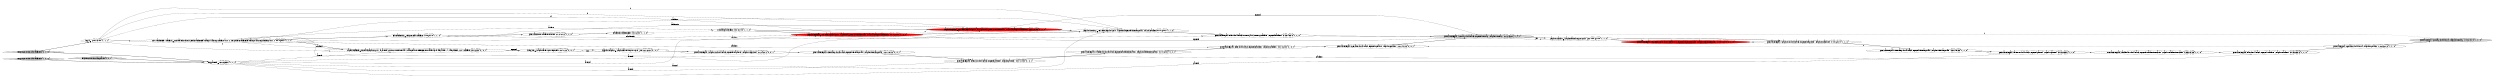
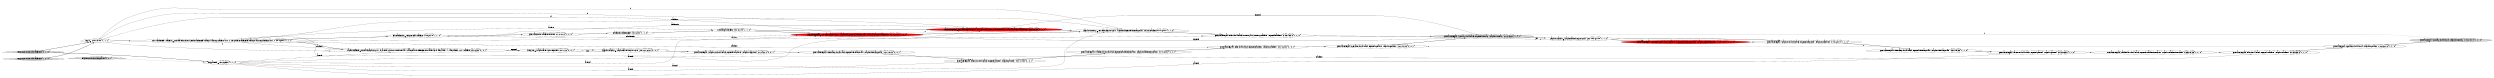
  digraph {
    rankdir=LR
    node [fillcolor=white shape=ellipse style=filled]
    edge [style=bold]
    n1 [fillcolor=lightgray label="testJsonConversionWithManifestList['0', '1', '0']" shape=diamond]
    n2 [label="long parentId = 1@@@3@@@['1', '1', '1']"]
    n3 [label="long id = 2@@@4@@@['1', '1', '1']"]
    n4 [label="Assert.assertEquals(\"Parent ID should match\",expected.parentId(),snapshot.parentId())@@@11@@@['0', '0', '1']"]
    n5 [fillcolor=red label="Snapshot expected = new BaseSnapshot(ops.io(),id,34,parentId,System.currentTimeMillis(),null,null,localInput(manifestList))@@@12@@@['0', '1', '0']"]
    n6 [fillcolor=red label="Snapshot expected = new BaseSnapshot(ops.io(),id,parentId,System.currentTimeMillis(),null,null,localInput(manifestList))@@@12@@@['1', '0', '0']"]
    n7 [label="Snapshot expected = new BaseSnapshot(ops.io(),id,parentId,System.currentTimeMillis(),DataOperations.REPLACE,ImmutableMap.of(\"files-added\",\"4\",\"files-deleted\",\"100\"),manifests)@@@6@@@['0', '0', '1']"]
    n8 [label="Snapshot inMemory = new BaseSnapshot(ops.io(),id,parentId,expected.timestampMillis(),null,null,manifests)@@@13@@@['1', '1', '0']"]
    n9 [label="Assert.assertEquals(\"Parent ID should match\",expected.parentId(),snapshot.parentId())@@@20@@@['1', '1', '0']"]
    n10 [label="Assert.assertEquals(\"Timestamp should match\",expected.timestampMillis(),snapshot.timestampMillis())@@@10@@@['0', '0', '1']"]
    n11 [label="Assert.assertEquals(\"Manifest list should match\",expected.manifestListLocation(),snapshot.manifestListLocation())@@@12@@@['0', '0', '1']"]
    n12 [label="Assert.assertEquals(\"Files should match\",expected.manifests(),snapshot.manifests())@@@22@@@['1', '1', '0']"]
    n13 [label="Assert.assertNull(\"Operation should be null\",snapshot.operation())@@@23@@@['1', '1', '0']"]
    n14 [label="Assert.assertEquals(\"Operation should match\",expected.operation(),snapshot.operation())@@@14@@@['0', '0', '1']"]
    n15 [fillcolor=lightgray label="Assert.assertNull(\"Summary should be null\",snapshot.summary())@@@24@@@['1', '1', '0']"]
    n16 [fillcolor=lightgray label="Assert.assertEquals(\"Summary should match\",expected.summary(),snapshot.summary())@@@15@@@['1', '1', '1']"]
    n17 [label="Snapshot snapshot = SnapshotParser.fromJson(ops.io(),json)@@@16@@@['1', '1', '0']"]
    n18 [fillcolor=red label="Assert.assertEquals(\"Sequence number should default to 0\",expected.sequenceNumber(),snapshot.sequenceNumber())@@@17@@@['0', '1', '0']"]
    n19 [label="Assert.assertEquals(\"Snapshot ID should match\",expected.snapshotId(),snapshot.snapshotId())@@@18@@@['1', '1', '0']"]
    n20 [label="Assert.assertEquals(\"Snapshot ID should match\",expected.snapshotId(),snapshot.snapshotId())@@@9@@@['0', '0', '1']"]
    n21 [label="writer.addAll(manifests)@@@10@@@['1', '1', '0']"]
    n22 [label="String json = SnapshotParser.toJson(expected)@@@7@@@['0', '0', '1']"]
    n23 [label="Snapshot snapshot = SnapshotParser.fromJson(ops.io(),json)@@@8@@@['0', '0', '1']"]
    n24 [label="Assert.assertEquals(\"Files should match\",expected.manifests(),snapshot.manifests())@@@13@@@['0', '0', '1']"]
    n25 [label="List<ManifestFile> manifests = ImmutableList.of(new GenericManifestFile(localInput(\"file:/tmp/manifest1.avro\"),0),new GenericManifestFile(localInput(\"file:/tmp/manifest2.avro\"),0))@@@5@@@['1', '1', '1']"]
    n26 [label="Assert.assertEquals(\"Files should match in memory list\",inMemory.manifests(),expected.manifests())@@@14@@@['1', '1', '0']"]
    n27 [label="File manifestList = temp.newFile(\"manifests\")@@@6@@@['1', '1', '0']"]
    n28 [label="Assert.assertTrue(manifestList.delete())@@@7@@@['1', '1', '0']"]
    n29 [label="manifestList.deleteOnExit()@@@8@@@['1', '1', '0']"]
    n30 [label="Assert.assertEquals(\"Timestamp should match\",expected.timestampMillis(),snapshot.timestampMillis())@@@19@@@['1', '1', '0']"]
    n31 [label="Assert.assertEquals(\"Manifest list should match\",expected.manifestListLocation(),snapshot.manifestListLocation())@@@21@@@['1', '1', '0']"]
    n32 [fillcolor=lightgray label="testJsonConversionWithOperation['0', '0', '1']" shape=diamond]
    n33 [fillcolor=lightgray label="testJsonConversionWithManifestList['1', '0', '0']" shape=diamond]
    n1 -> n2
    n1 -> n3
    n2 -> n4 [label=parentId style=solid]
    n2 -> n5 [label=parentId style=solid]
    n2 -> n6 [label=parentId style=solid]
    n2 -> n7 [label=parentId style=solid]
    n2 -> n8 [label=parentId style=solid]
    n2 -> n9 [label=parentId style=solid]
    n3 -> n5 [label=id style=solid]
    n3 -> n6 [label=id style=solid]
    n3 -> n7 [label=id style=solid]
    n3 -> n8 [label=id style=solid]
    n3 -> n25
    n4 -> n11
    n5 -> n8
    n5 -> n16 [label=expected style=solid]
    n6 -> n5 [label=0 style=dashed]
    n6 -> n8
    n6 -> n16 [label=expected style=solid]
    n7 -> n22 [label=expected style=solid]
    n7 -> n22
    n8 -> n26
    n9 -> n31
    n10 -> n4
    n11 -> n24
    n12 -> n13
    n13 -> n14 [label=0 style=dashed]
    n13 -> n15
    n14 -> n16
    n15 -> n16 [label=0 style=dashed]
    n16 -> n17 [label=json style=solid]
    n16 -> n17
    n17 -> n18
    n17 -> n19
    n18 -> n19
    n19 -> n30
    n20 -> n10
    n21 -> n5
    n21 -> n6
    n22 -> n23
    n22 -> n23 [label=json style=solid]
    n23 -> n20
    n24 -> n14
    n25 -> n7
    n25 -> n7 [label=manifests style=solid]
    n25 -> n8 [label=manifests style=solid]
    n25 -> n12 [label=manifests style=solid]
    n25 -> n21 [label=manifests style=solid]
    n25 -> n24 [label=manifests style=solid]
    n25 -> n26 [label=manifests style=solid]
    n25 -> n27
    n26 -> n16
    n27 -> n5 [label=manifestList style=solid]
    n27 -> n6 [label=manifestList style=solid]
    n27 -> n28
    n28 -> n29
-   n29 -> n21 [style=dashed]
+   n29 -> n21
    n30 -> n9
    n31 -> n12
-   n32 -> n2
-   n33 -> n2
+   n32 -> n2 [style=dashed]
+   n33 -> n3
  }
